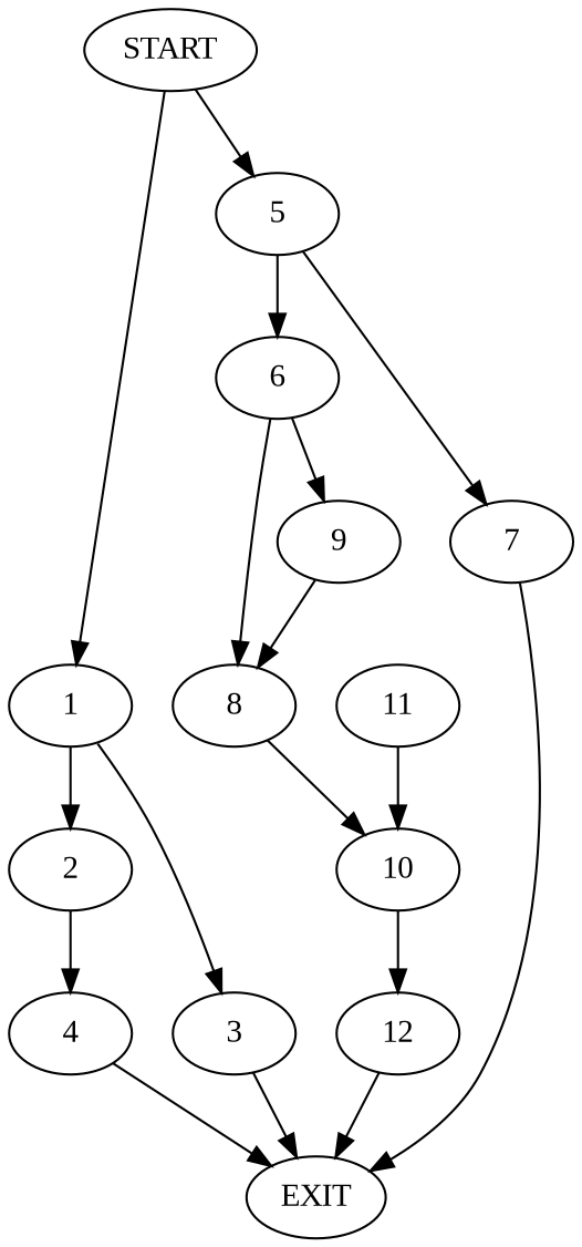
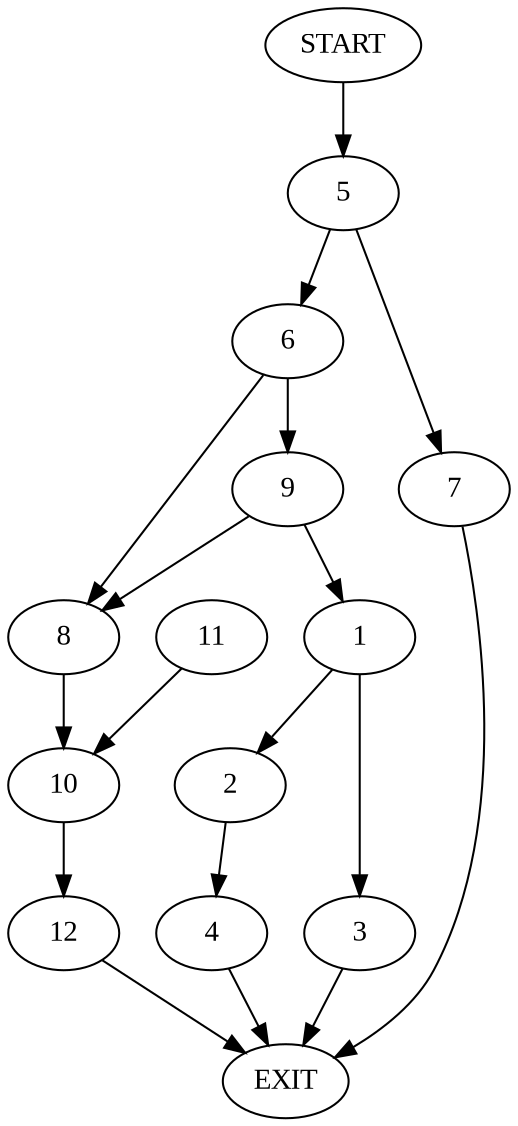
  digraph {
    fontname="Liberation Serif"
    node [fontname="Liberation Serif"]
    edge [fontname="Liberation Serif"]
    n1 [label=START]
    1
    5
    2
    3
    n6 [label=EXIT]
    4
    6
    7
    8
    9
    10
    12
    11
-   n1 -> 1
+   9 -> 1
    n1 -> 5
    1 -> 2
    1 -> 3
    5 -> 6
    5 -> 7
    2 -> 4
    3 -> n6
    4 -> n6
    6 -> 8
    6 -> 9
    7 -> n6
    8 -> 10
    9 -> 8
    10 -> 12
    12 -> n6
    11 -> 10
  }
